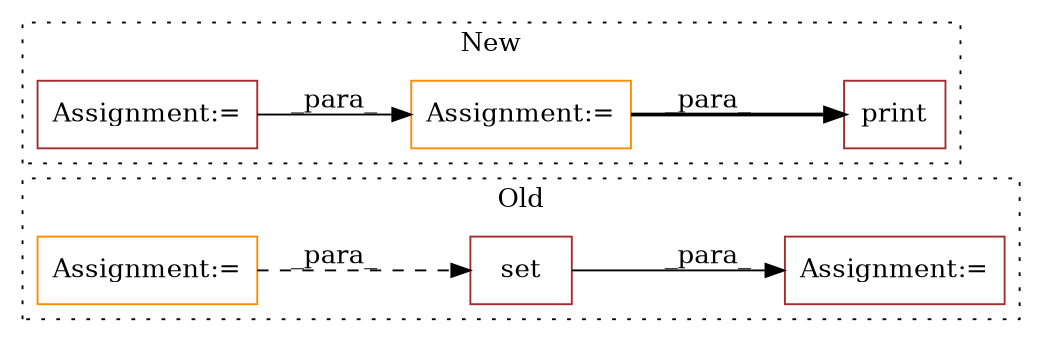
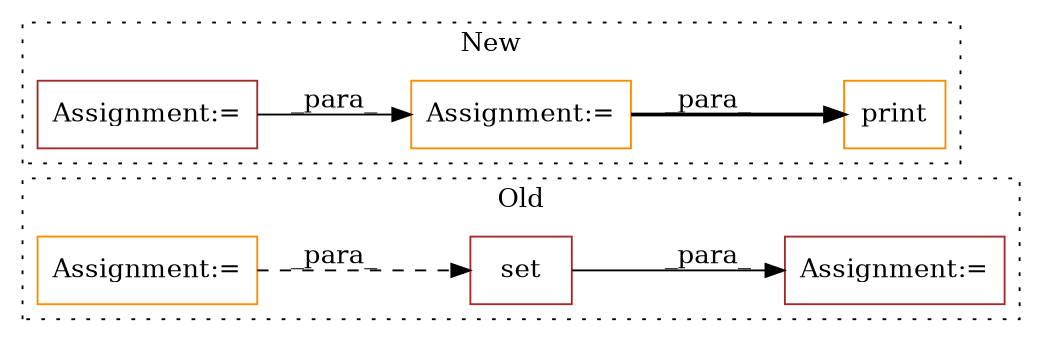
  digraph {
    rankdir=LR
    node [a=7 l=1 shape=box color=brown]
    edge [style=solid]
    n1 [a=32 l="4,1" label=set s="718,731"]
    n2 [label="Assignment:=" s=705]
    n3 [label="Assignment:=" s=484 color=darkorange]
-   n4 [a=32 l="6,1" label=print s="1325,1371"]
+   n4 [a=32 l="6,1" label=print s="1325,1371" color=darkorange]
    n5 [label="Assignment:=" s=888 color=darkorange]
    n6 [label="Assignment:=" s=687]
    subgraph cluster_1 {
      label=Old
      style=dotted
      n1
      n2
      n3
    }
    subgraph cluster_2 {
      label=New
      style=dotted
      n4
      n5
      n6
    }
    n1 -> n2 [label=_para_]
    n3 -> n1 [label=_para_ style=dashed]
    n5 -> n4 [label=_para_ style=bold]
    n6 -> n5 [label=_para_]
  }
